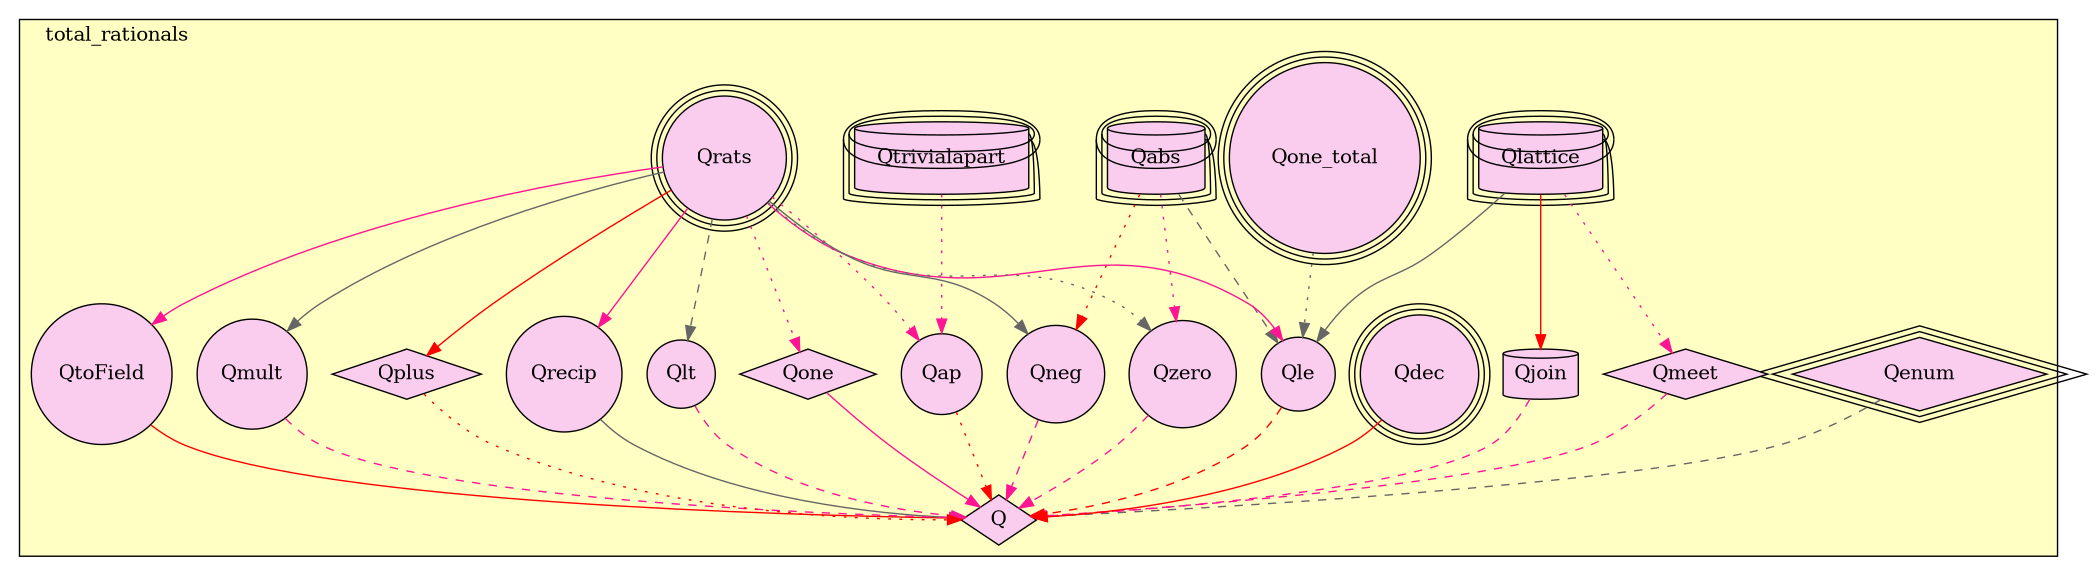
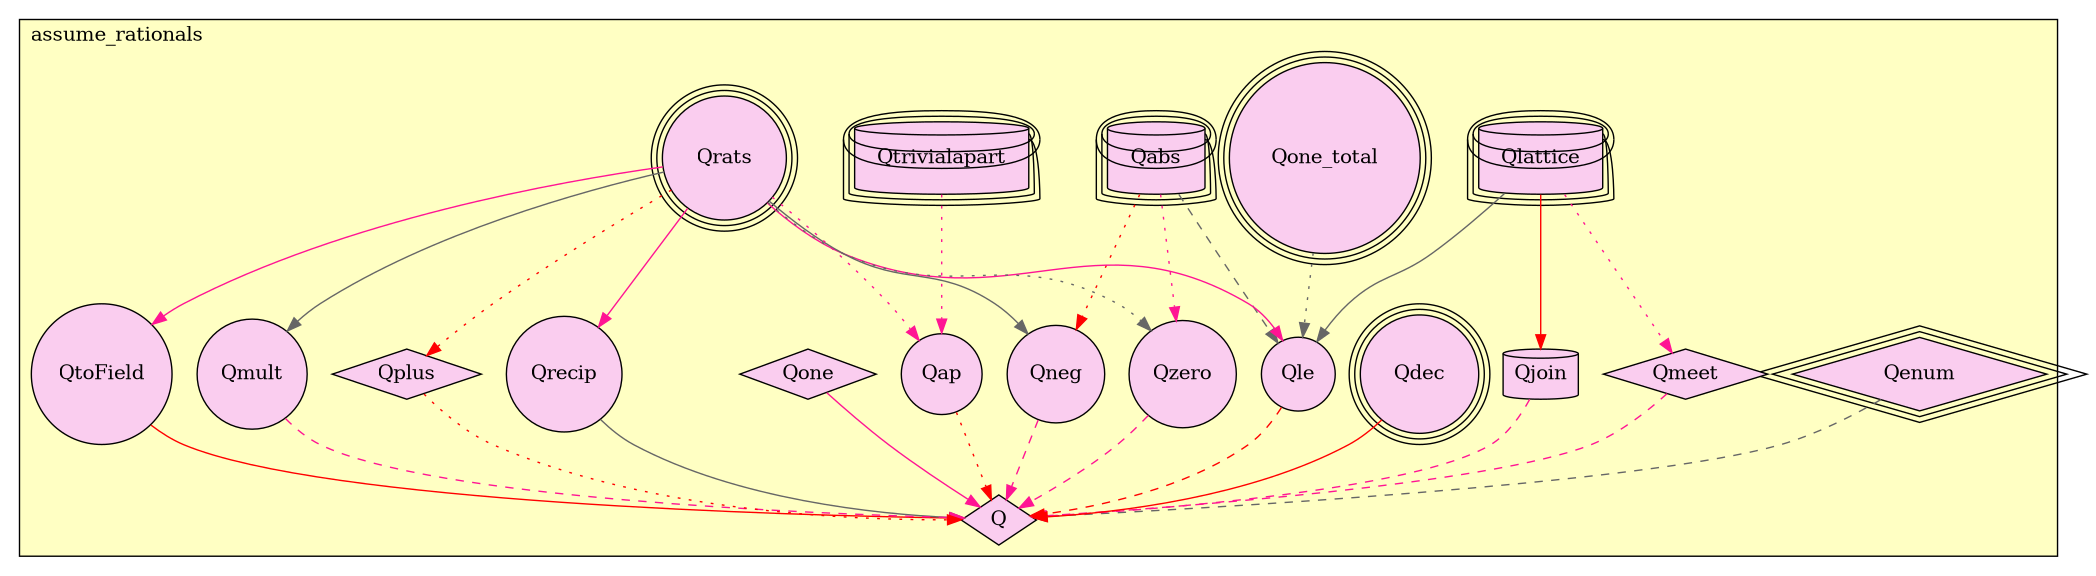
  digraph {
    node [fillcolor="#FACDEF" shape=circle style=filled]
    edge [color=deeppink style=solid]
    n1 [label=Qenum peripheries=3 shape=diamond]
    n2 [label=Qabs peripheries=3 shape=cylinder]
    n3 [label=Qone_total peripheries=3]
    n4 [label=Qlattice peripheries=3 shape=cylinder]
    n5 [label=Qjoin shape=cylinder]
    n6 [label=Qmeet shape=diamond]
    n7 [label=Qdec peripheries=3]
    n8 [label=Qtrivialapart peripheries=3 shape=cylinder]
    n9 [label=Qrats peripheries=3]
    n10 [label=QtoField]
-   n11 [label=Qlt]
    n12 [label=Qle]
    n13 [label=Qrecip]
    n14 [label=Qneg]
    n15 [label=Qone shape=diamond]
    n16 [label=Qzero]
    n17 [label=Qmult]
    n18 [label=Qplus shape=diamond]
    n19 [label=Qap]
    n20 [label=Q shape=diamond]
    subgraph cluster_1 {
      fillcolor="#FFFFC3"
-     label=total_rationals
+     label=assume_rationals
      labeljust=l
      style=filled
      n1
      n2
      n3
      n4
      n5
      n6
      n7
      n8
      n9
      n10
-     n11
      n12
      n13
      n14
      n15
      n16
      n17
      n18
      n19
      n20
    }
    n1 -> n20 [color=gray40 style=dashed]
    n2 -> n12 [color=gray40 style=dashed]
    n2 -> n14 [color=red style=dotted]
    n2 -> n16 [style=dotted]
    n3 -> n12 [color=gray40 style=dotted]
    n4 -> n5 [color=red]
    n4 -> n6 [style=dotted]
    n4 -> n12 [color=gray40]
    n5 -> n20 [style=dashed]
    n6 -> n20 [style=dashed]
    n7 -> n20 [color=red]
    n8 -> n19 [style=dotted]
    n9 -> n10
-   n9 -> n11 [color=gray40 style=dashed]
    n9 -> n12
    n9 -> n13
    n9 -> n14 [color=gray40]
-   n9 -> n15 [style=dotted]
    n9 -> n16 [color=gray40 style=dotted]
    n9 -> n17 [color=gray40]
-   n9 -> n18 [color=red]
+   n9 -> n18 [color=red style=dotted]
    n9 -> n19 [style=dotted]
    n10 -> n20 [color=red]
-   n11 -> n20 [style=dashed]
    n12 -> n20 [color=red style=dashed]
    n13 -> n20 [color=gray40]
    n14 -> n20 [style=dashed]
    n15 -> n20
    n16 -> n20 [style=dashed]
    n17 -> n20 [style=dashed]
    n18 -> n20 [color=red style=dotted]
    n19 -> n20 [color=red style=dotted]
  }
